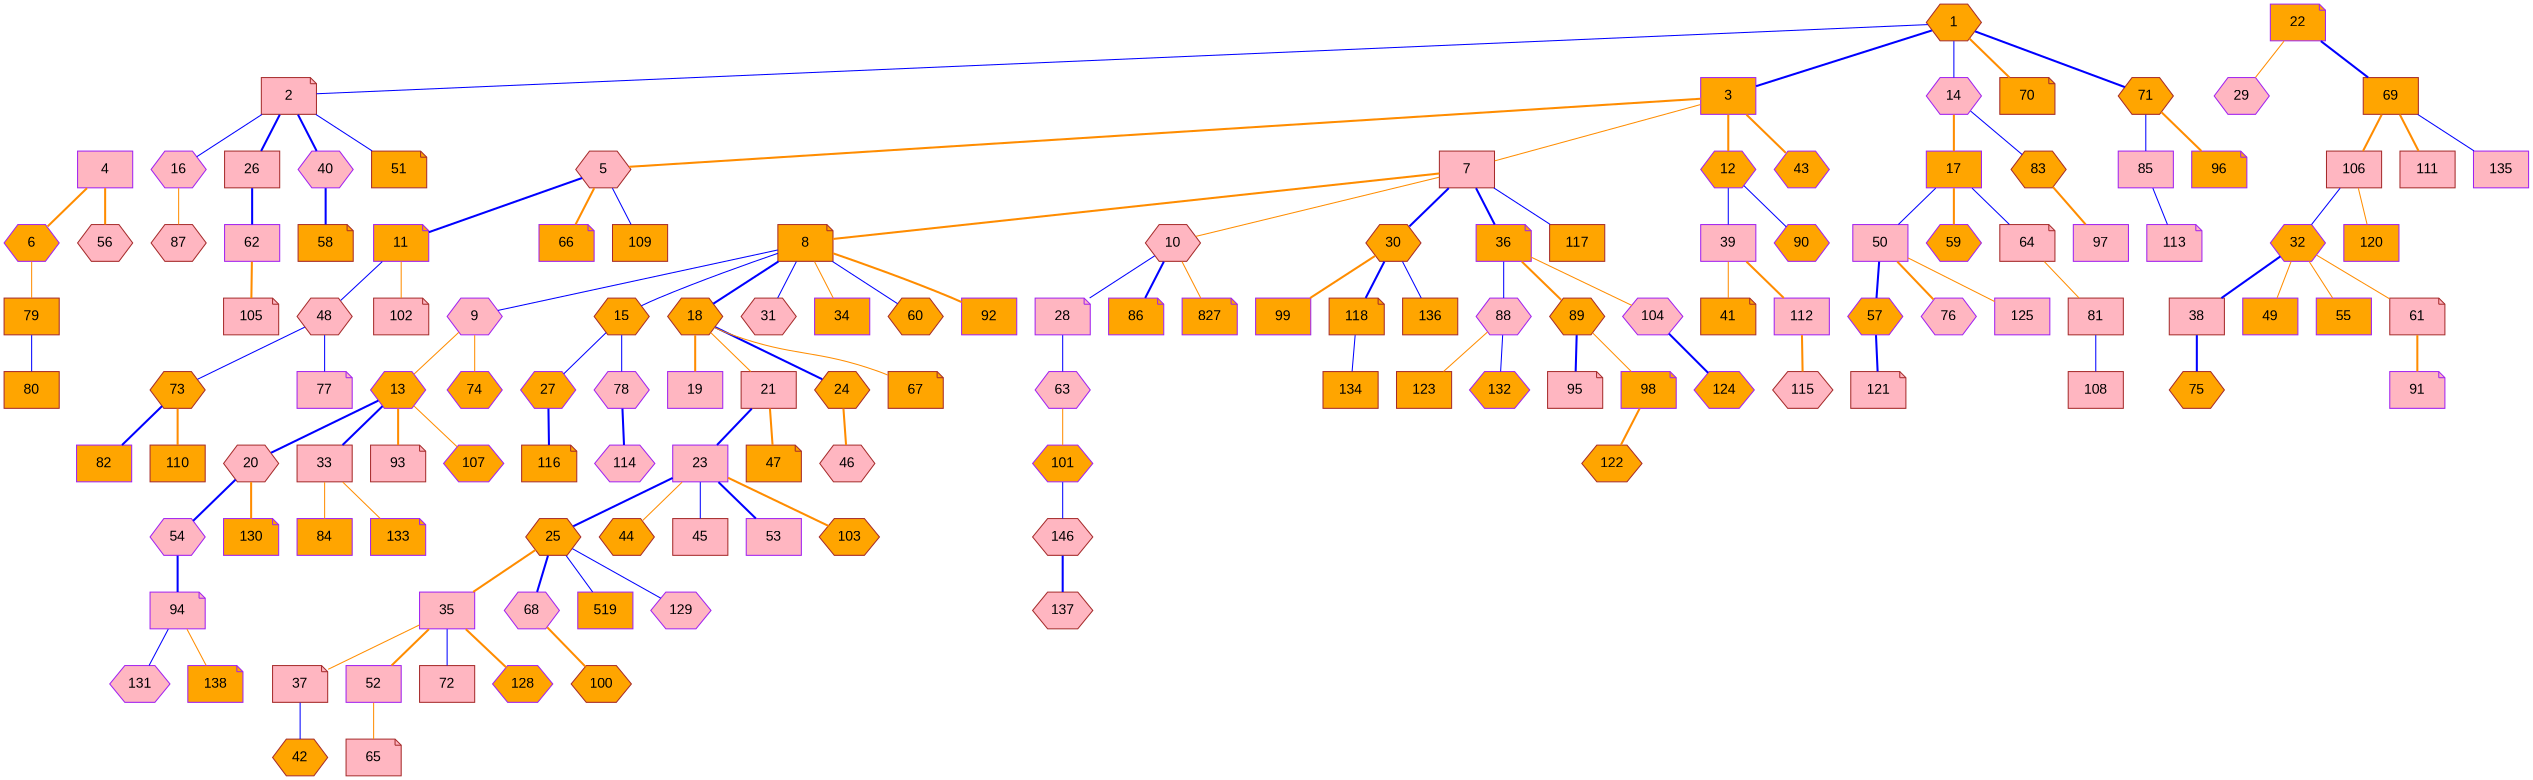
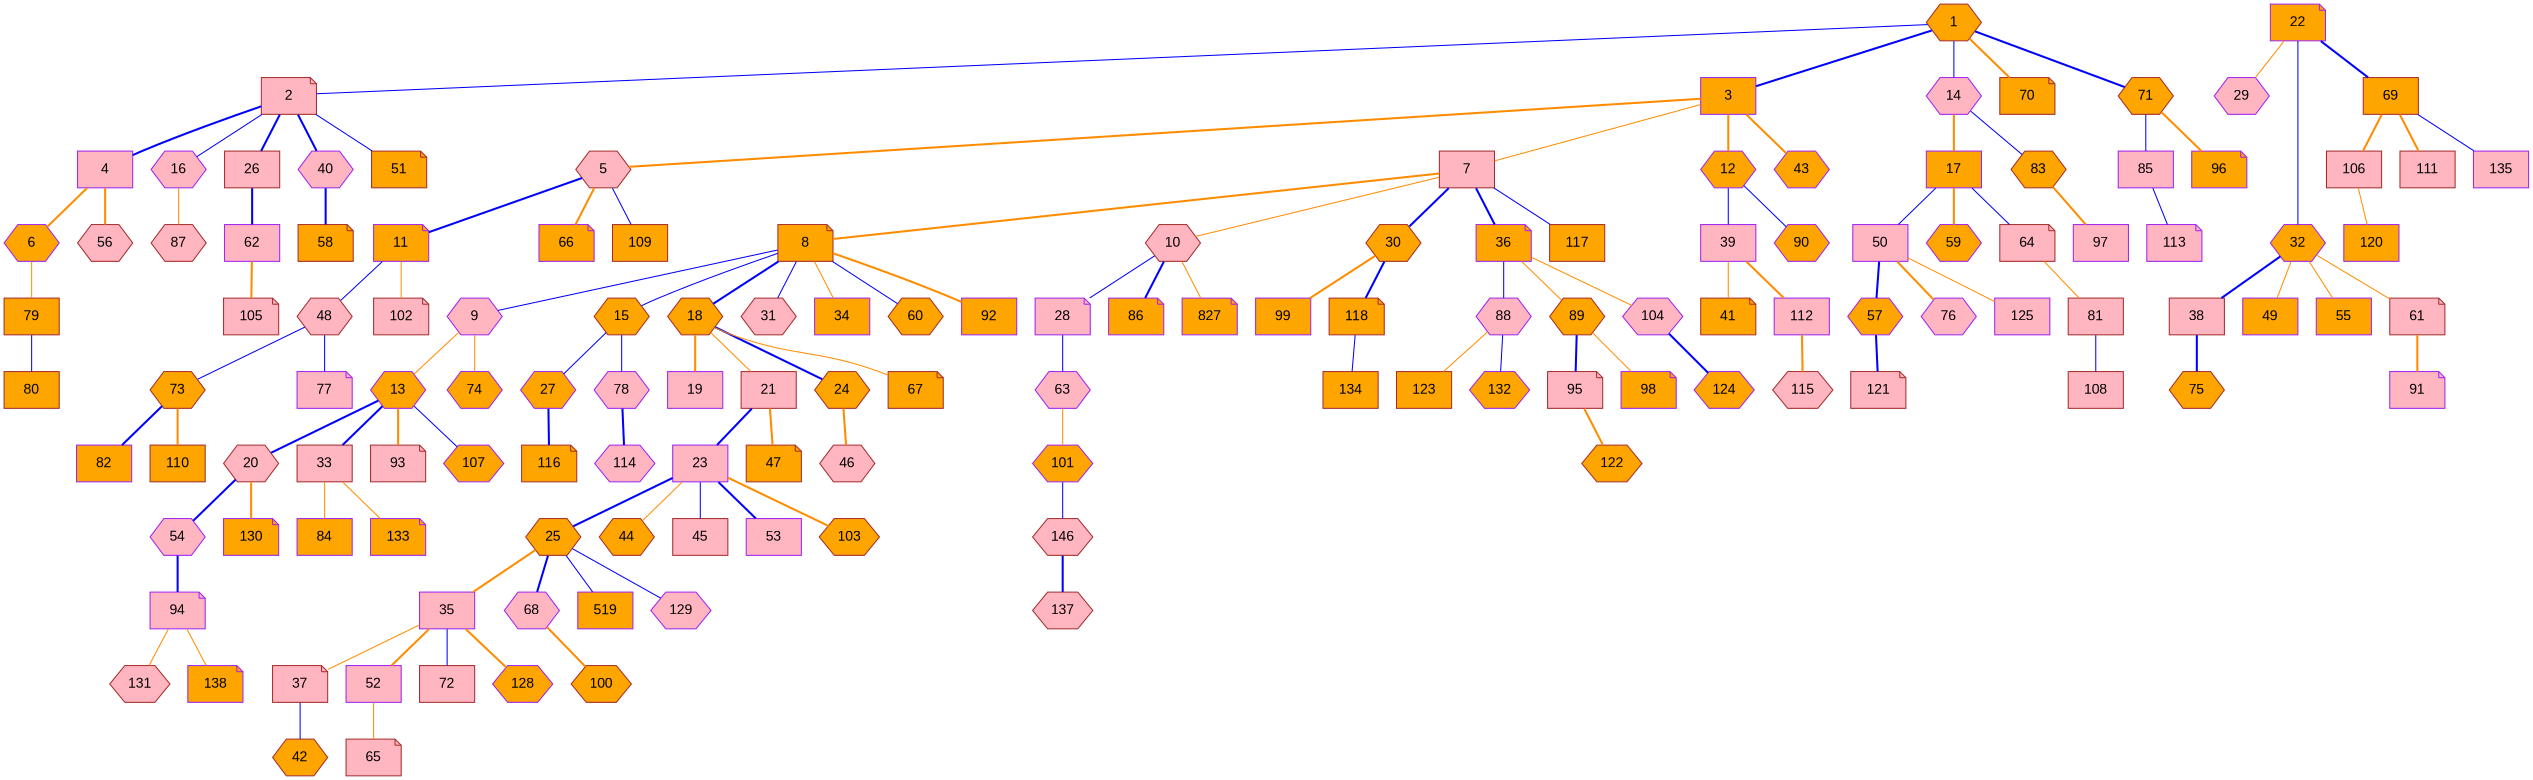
  graph {
    fontname="Liberation Sans"
    node [color=purple fillcolor=orange fontname="Liberation Sans" shape=hexagon style=filled]
    edge [color=blue fontname="Liberation Sans" style=solid]
    2 [color=brown fillcolor=lightpink shape=note]
    1 [color=brown]
    3 [shape=box]
    14 [fillcolor=lightpink]
    70 [color=brown shape=note]
    71 [color=brown]
    4 [fillcolor=lightpink shape=box]
    16 [fillcolor=lightpink]
    26 [color=brown fillcolor=lightpink shape=box]
    40 [fillcolor=lightpink]
    51 [color=brown shape=note]
    5 [color=brown fillcolor=lightpink]
    7 [color=brown fillcolor=lightpink shape=box]
    12
    43
    17 [shape=box]
    83 [color=brown]
    85 [fillcolor=lightpink shape=box]
    96 [shape=note]
    6
    56 [color=brown fillcolor=lightpink]
    87 [color=brown fillcolor=lightpink]
    62 [fillcolor=lightpink shape=box]
    58 [color=brown shape=note]
    11 [shape=note]
    66 [shape=note]
    109 [color=brown shape=box]
    8 [color=brown shape=note]
    10 [color=brown fillcolor=lightpink]
    30 [color=brown]
    36 [shape=note]
    117 [color=brown shape=box]
    39 [fillcolor=lightpink shape=box]
    90
    22 [shape=note]
    29 [fillcolor=lightpink]
    32
    69 [color=brown shape=box]
    79 [color=brown shape=box]
    48 [color=brown fillcolor=lightpink]
    102 [color=brown fillcolor=lightpink shape=note]
    80 [color=brown shape=box]
    9 [fillcolor=lightpink]
    15 [color=brown]
    18 [color=brown]
    31 [color=brown fillcolor=lightpink]
    34 [shape=box]
    60 [color=brown]
    92 [shape=box]
    28 [fillcolor=lightpink shape=note]
    86 [shape=note]
    n52 [label=827 shape=note]
    99 [shape=box]
    118 [color=brown shape=note]
-   136 [color=brown shape=box]
    88 [fillcolor=lightpink]
    89 [color=brown]
    104 [fillcolor=lightpink]
    13
    74
    27
    78 [fillcolor=lightpink]
    19 [fillcolor=lightpink shape=box]
    21 [color=brown fillcolor=lightpink shape=box]
    24 [color=brown]
    67 [color=brown shape=note]
    20 [color=brown fillcolor=lightpink]
    33 [color=brown fillcolor=lightpink shape=box]
    93 [color=brown fillcolor=lightpink shape=note]
    107
    63 [fillcolor=lightpink]
    73 [color=brown]
    77 [fillcolor=lightpink shape=note]
    41 [color=brown shape=note]
    112 [fillcolor=lightpink shape=box]
    54 [fillcolor=lightpink]
    130 [shape=note]
    84 [shape=box]
    133 [shape=note]
    50 [fillcolor=lightpink shape=box]
    59
    64 [color=brown fillcolor=lightpink shape=note]
    97 [fillcolor=lightpink shape=box]
    116 [color=brown shape=note]
    114 [fillcolor=lightpink]
    57
    76 [fillcolor=lightpink]
    125 [fillcolor=lightpink shape=box]
    81 [color=brown fillcolor=lightpink shape=box]
    23 [fillcolor=lightpink shape=box]
    47 [color=brown shape=note]
    46 [color=brown fillcolor=lightpink]
    94 [fillcolor=lightpink shape=note]
    25 [color=brown]
    44 [color=brown]
    45 [color=brown fillcolor=lightpink shape=box]
    53 [fillcolor=lightpink shape=box]
    103 [color=brown]
    38 [color=brown fillcolor=lightpink shape=box]
    49 [shape=box]
    55 [shape=box]
    61 [color=brown fillcolor=lightpink shape=note]
    106 [color=brown fillcolor=lightpink shape=box]
    111 [color=brown fillcolor=lightpink shape=box]
    135 [fillcolor=lightpink shape=box]
    35 [fillcolor=lightpink shape=box]
    68 [fillcolor=lightpink]
    n108 [label=519 shape=box]
    129 [fillcolor=lightpink]
    37 [color=brown fillcolor=lightpink shape=note]
    52 [fillcolor=lightpink shape=box]
    72 [color=brown fillcolor=lightpink shape=box]
    128
    100 [color=brown]
    105 [color=brown fillcolor=lightpink shape=note]
    101
    134 [color=brown shape=box]
    75 [color=brown]
    91 [fillcolor=lightpink shape=note]
    42 [color=brown]
    65 [color=brown fillcolor=lightpink shape=note]
    123 [color=brown shape=box]
    132
    95 [color=brown fillcolor=lightpink shape=note]
    98 [shape=note]
    124
    115 [color=brown fillcolor=lightpink]
    82 [shape=box]
    110 [color=brown shape=box]
    121 [color=brown fillcolor=lightpink shape=note]
-   131 [fillcolor=lightpink]
+   131 [color=brown fillcolor=lightpink]
    138 [shape=note]
    n133 [color=brown fillcolor=lightpink label=146]
    108 [color=brown fillcolor=lightpink shape=box]
    120 [shape=box]
    113 [fillcolor=lightpink shape=note]
    122 [color=brown]
    137 [color=brown fillcolor=lightpink]
+   2 -- 4 [style=bold]
    2 -- 16
    2 -- 26 [style=bold]
    2 -- 40 [style=bold]
    2 -- 51
    1 -- 2
    1 -- 3 [style=bold]
    1 -- 14
    1 -- 70 [color=darkorange style=bold]
    1 -- 71 [style=bold]
    3 -- 5 [color=darkorange style=bold]
    3 -- 7 [color=darkorange]
    3 -- 12 [color=darkorange style=bold]
    3 -- 43 [color=darkorange style=bold]
    14 -- 17 [color=darkorange style=bold]
    14 -- 83
    71 -- 85
    71 -- 96 [color=darkorange style=bold]
    4 -- 6 [color=darkorange style=bold]
    4 -- 56 [color=darkorange style=bold]
    16 -- 87 [color=darkorange]
    26 -- 62 [style=bold]
    40 -- 58 [style=bold]
    5 -- 11 [style=bold]
    5 -- 66 [color=darkorange style=bold]
    5 -- 109
    7 -- 8 [color=darkorange style=bold]
    7 -- 10 [color=darkorange]
    7 -- 30 [style=bold]
    7 -- 36 [style=bold]
    7 -- 117
    12 -- 39
    12 -- 90
    17 -- 50
    17 -- 59 [color=darkorange style=bold]
    17 -- 64
    83 -- 97 [color=darkorange style=bold]
    85 -- 113
    6 -- 79 [color=darkorange]
    62 -- 105 [color=darkorange style=bold]
    11 -- 48
    11 -- 102 [color=darkorange]
    8 -- 9
    8 -- 15
    8 -- 18 [style=bold]
    8 -- 31
    8 -- 34 [color=darkorange]
    8 -- 60
    8 -- 92 [color=darkorange style=bold]
    10 -- 28
    10 -- 86 [style=bold]
    10 -- n52 [color=darkorange]
    30 -- 99 [color=darkorange style=bold]
    30 -- 118 [style=bold]
-   30 -- 136
    36 -- 88
-   36 -- 89 [color=darkorange style=bold]
+   36 -- 89 [color=darkorange]
    36 -- 104 [color=darkorange]
    39 -- 41 [color=darkorange]
    39 -- 112 [color=darkorange style=bold]
    22 -- 29 [color=darkorange]
-   106 -- 32
+   22 -- 32
    22 -- 69 [style=bold]
    32 -- 38 [style=bold]
    32 -- 49 [color=darkorange]
    32 -- 55 [color=darkorange]
    32 -- 61 [color=darkorange]
    69 -- 106 [color=darkorange style=bold]
    69 -- 111 [color=darkorange style=bold]
    69 -- 135
    79 -- 80
    48 -- 73
    48 -- 77
    9 -- 13 [color=darkorange]
    9 -- 74 [color=darkorange]
    15 -- 27
    15 -- 78
    18 -- 19 [color=darkorange style=bold]
    18 -- 21 [color=darkorange]
    18 -- 24 [style=bold]
    18 -- 67 [color=darkorange]
    28 -- 63
    118 -- 134
    88 -- 123 [color=darkorange]
    88 -- 132
    89 -- 95 [style=bold]
    89 -- 98 [color=darkorange]
    104 -- 124 [style=bold]
    13 -- 20 [style=bold]
    13 -- 33 [style=bold]
    13 -- 93 [color=darkorange style=bold]
-   13 -- 107 [color=darkorange]
+   13 -- 107
    27 -- 116 [style=bold]
    78 -- 114 [style=bold]
    21 -- 23 [style=bold]
    21 -- 47 [color=darkorange style=bold]
    24 -- 46 [color=darkorange style=bold]
    20 -- 54 [style=bold]
    20 -- 130 [color=darkorange style=bold]
    33 -- 84 [color=darkorange]
    33 -- 133 [color=darkorange]
    63 -- 101 [color=darkorange]
    73 -- 82 [style=bold]
    73 -- 110 [color=darkorange style=bold]
    112 -- 115 [color=darkorange style=bold]
    54 -- 94 [style=bold]
    50 -- 57 [style=bold]
    50 -- 76 [color=darkorange style=bold]
    50 -- 125 [color=darkorange]
    64 -- 81 [color=darkorange]
    57 -- 121 [style=bold]
    81 -- 108
    23 -- 25 [style=bold]
    23 -- 44 [color=darkorange]
    23 -- 45
    23 -- 53 [style=bold]
    23 -- 103 [color=darkorange style=bold]
-   94 -- 131
+   94 -- 131 [color=darkorange]
    94 -- 138 [color=darkorange]
    25 -- 35 [color=darkorange style=bold]
    25 -- 68 [style=bold]
    25 -- n108
    25 -- 129
    38 -- 75 [style=bold]
    61 -- 91 [color=darkorange style=bold]
    106 -- 120 [color=darkorange]
    35 -- 37 [color=darkorange]
    35 -- 52 [color=darkorange style=bold]
    35 -- 72
    35 -- 128 [color=darkorange style=bold]
    68 -- 100 [color=darkorange style=bold]
    37 -- 42
    52 -- 65 [color=darkorange]
    101 -- n133
-   98 -- 122 [color=darkorange style=bold]
+   95 -- 122 [color=darkorange style=bold]
    n133 -- 137 [style=bold]
  }
